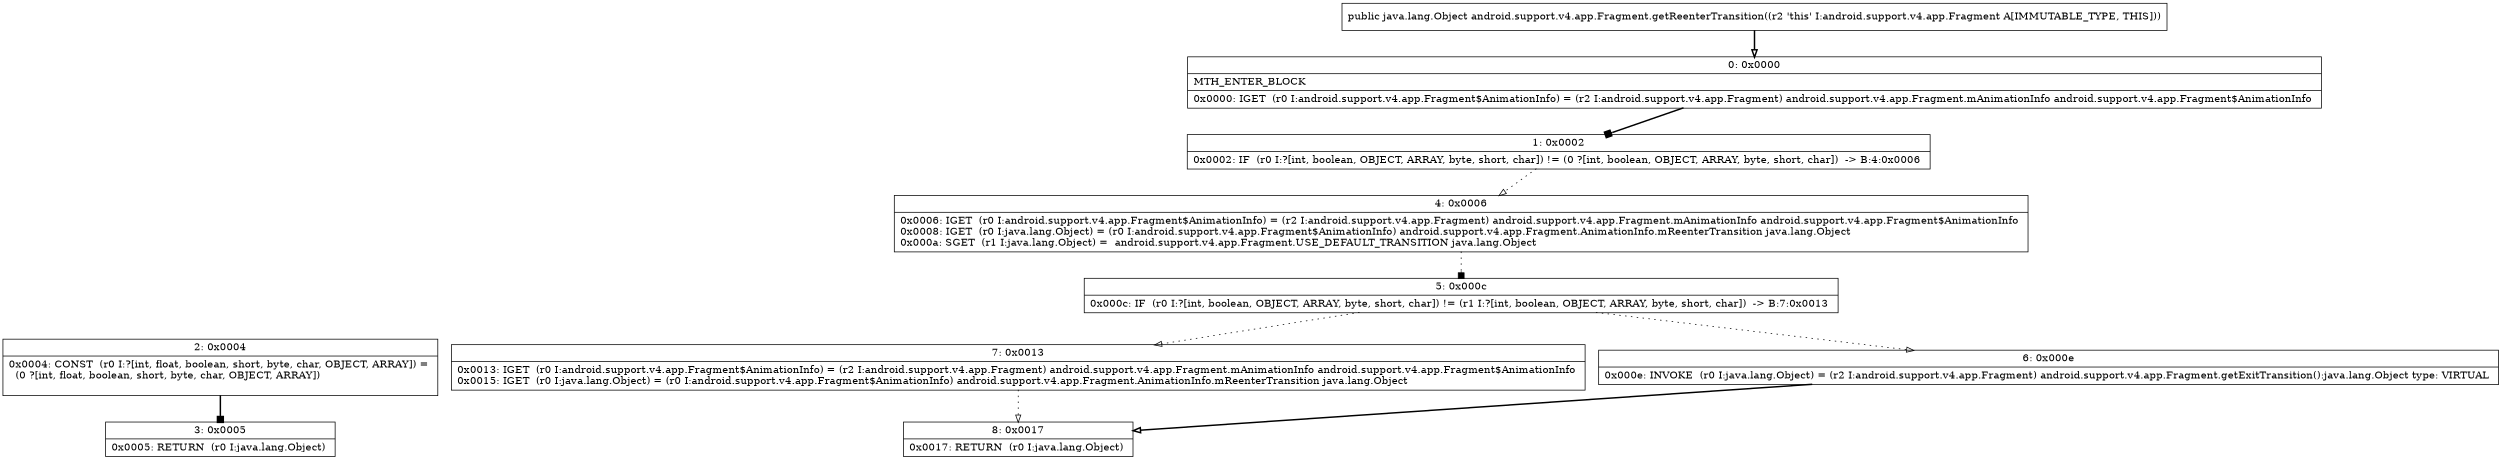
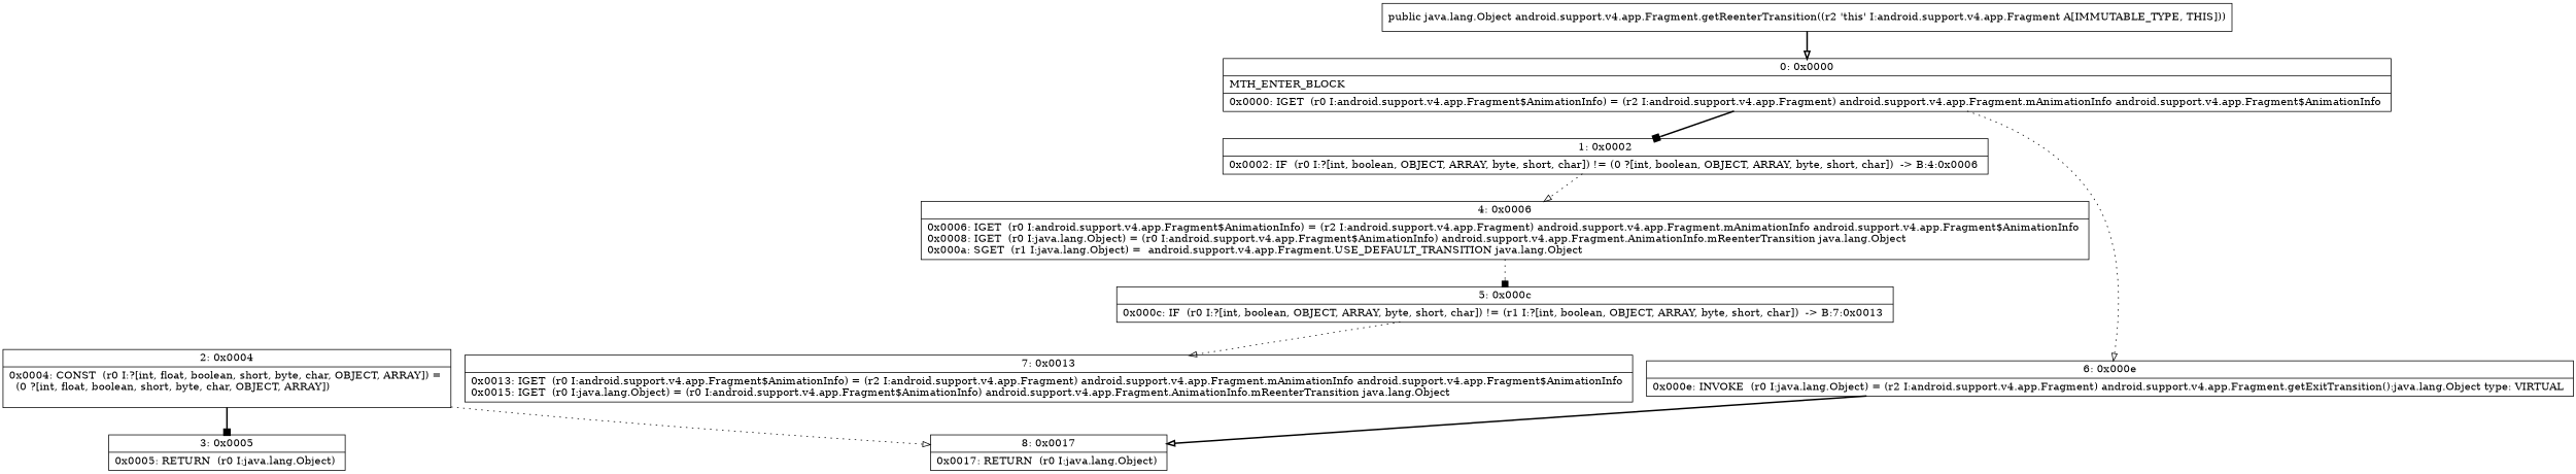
  digraph {
    node [shape=record]
    edge [arrowhead=onormal style=dotted]
    n1 [label="{0\:\ 0x0000|MTH_ENTER_BLOCK\l|0x0000: IGET  (r0 I:android.support.v4.app.Fragment$AnimationInfo) = (r2 I:android.support.v4.app.Fragment) android.support.v4.app.Fragment.mAnimationInfo android.support.v4.app.Fragment$AnimationInfo \l}"]
    n2 [label="{1\:\ 0x0002|0x0002: IF  (r0 I:?[int, boolean, OBJECT, ARRAY, byte, short, char]) != (0 ?[int, boolean, OBJECT, ARRAY, byte, short, char])  \-\> B:4:0x0006 \l}"]
    n3 [label="{4\:\ 0x0006|0x0006: IGET  (r0 I:android.support.v4.app.Fragment$AnimationInfo) = (r2 I:android.support.v4.app.Fragment) android.support.v4.app.Fragment.mAnimationInfo android.support.v4.app.Fragment$AnimationInfo \l0x0008: IGET  (r0 I:java.lang.Object) = (r0 I:android.support.v4.app.Fragment$AnimationInfo) android.support.v4.app.Fragment.AnimationInfo.mReenterTransition java.lang.Object \l0x000a: SGET  (r1 I:java.lang.Object) =  android.support.v4.app.Fragment.USE_DEFAULT_TRANSITION java.lang.Object \l}"]
    n4 [label="{2\:\ 0x0004|0x0004: CONST  (r0 I:?[int, float, boolean, short, byte, char, OBJECT, ARRAY]) = \l  (0 ?[int, float, boolean, short, byte, char, OBJECT, ARRAY])\l \l}"]
    n5 [label="{3\:\ 0x0005|0x0005: RETURN  (r0 I:java.lang.Object) \l}"]
    n6 [label="{5\:\ 0x000c|0x000c: IF  (r0 I:?[int, boolean, OBJECT, ARRAY, byte, short, char]) != (r1 I:?[int, boolean, OBJECT, ARRAY, byte, short, char])  \-\> B:7:0x0013 \l}"]
    n7 [label="{6\:\ 0x000e|0x000e: INVOKE  (r0 I:java.lang.Object) = (r2 I:android.support.v4.app.Fragment) android.support.v4.app.Fragment.getExitTransition():java.lang.Object type: VIRTUAL \l}"]
    n8 [label="{7\:\ 0x0013|0x0013: IGET  (r0 I:android.support.v4.app.Fragment$AnimationInfo) = (r2 I:android.support.v4.app.Fragment) android.support.v4.app.Fragment.mAnimationInfo android.support.v4.app.Fragment$AnimationInfo \l0x0015: IGET  (r0 I:java.lang.Object) = (r0 I:android.support.v4.app.Fragment$AnimationInfo) android.support.v4.app.Fragment.AnimationInfo.mReenterTransition java.lang.Object \l}"]
    n9 [label="{8\:\ 0x0017|0x0017: RETURN  (r0 I:java.lang.Object) \l}"]
    n10 [label="{public java.lang.Object android.support.v4.app.Fragment.getReenterTransition((r2 'this' I:android.support.v4.app.Fragment A[IMMUTABLE_TYPE, THIS])) }"]
    n1 -> n2 [arrowhead=box style=bold]
    n2 -> n3
    n3 -> n6 [arrowhead=box]
    n4 -> n5 [arrowhead=box style=bold]
-   n6 -> n7
+   n1 -> n7
    n6 -> n8
    n7 -> n9 [style=bold]
-   n8 -> n9
+   n4 -> n9
    n10 -> n1 [style=bold]
  }
